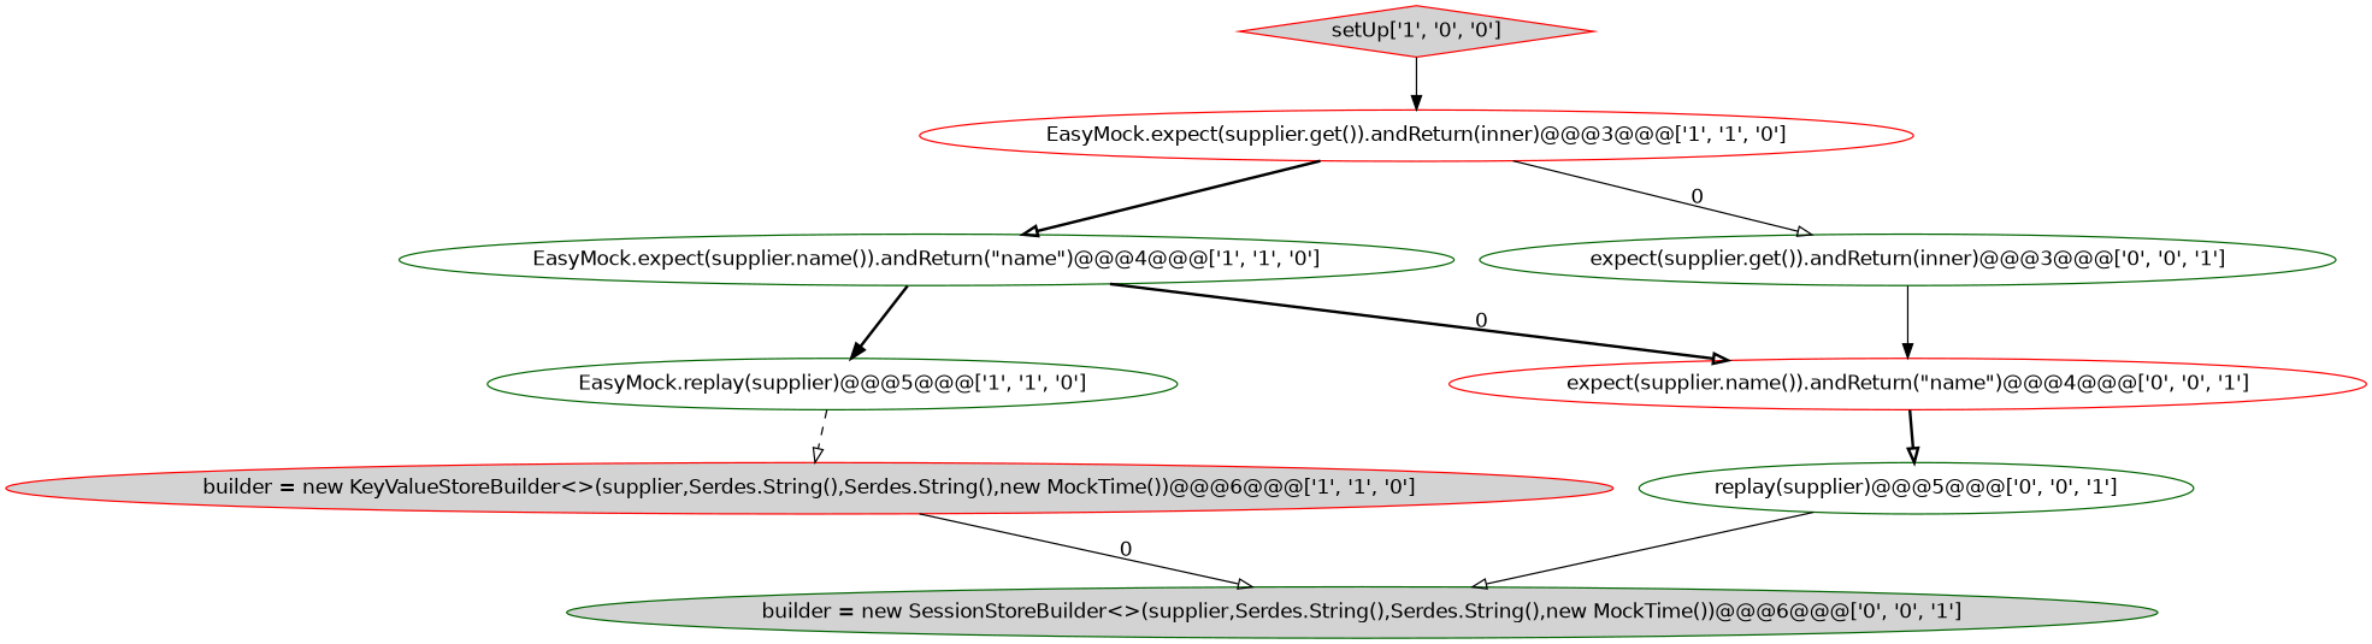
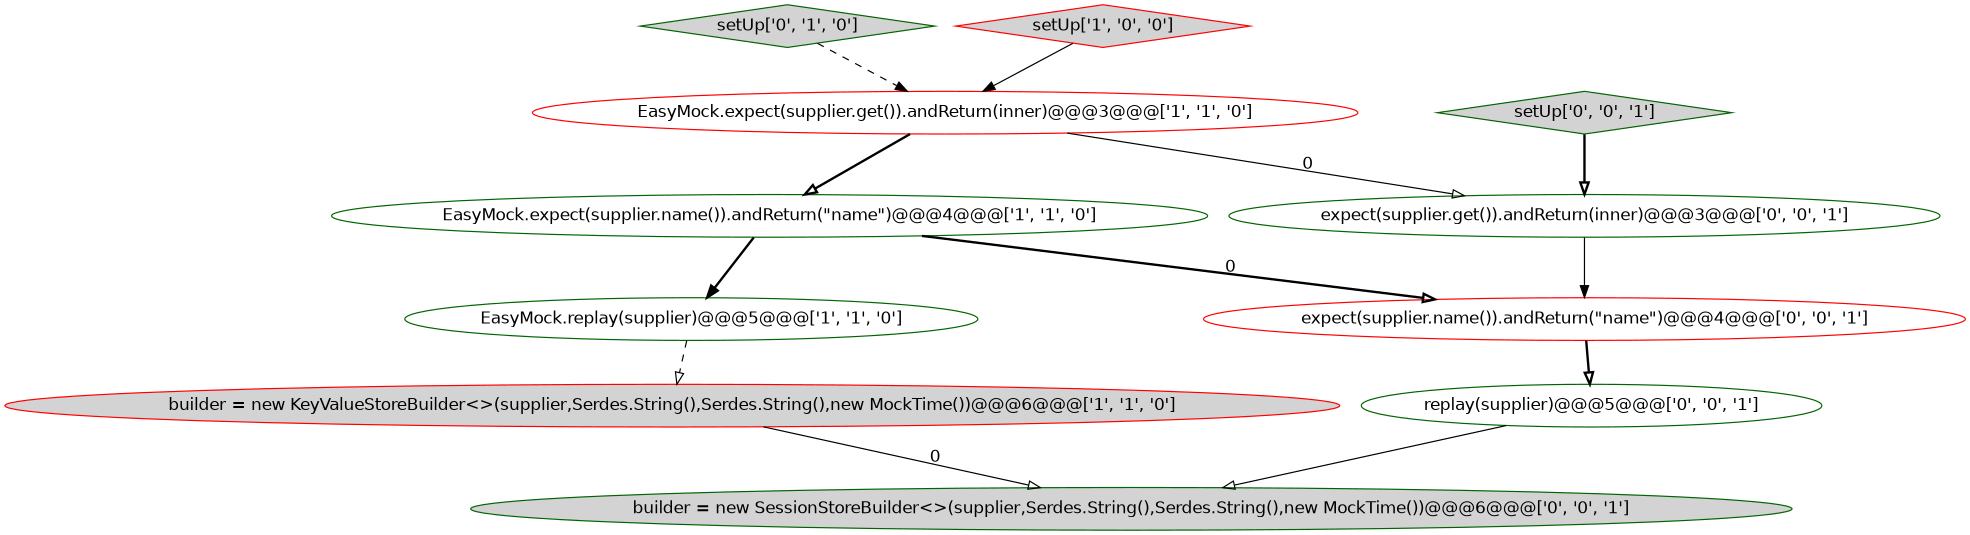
  digraph {
    fontname="DejaVu Sans"
    node [color=darkgreen fillcolor=white fontname="DejaVu Sans" shape=ellipse style=filled]
    edge [arrowhead=onormal fontname="DejaVu Sans" style=bold]
+   n1 [fillcolor=lightgray label="setUp['0', '1', '0']" shape=diamond]
    n2 [color=red label="EasyMock.expect(supplier.get()).andReturn(inner)@@@3@@@['1', '1', '0']"]
    n3 [label="EasyMock.expect(supplier.name()).andReturn(\"name\")@@@4@@@['1', '1', '0']"]
    n4 [label="expect(supplier.get()).andReturn(inner)@@@3@@@['0', '0', '1']"]
    n5 [fillcolor=lightgray label="builder = new SessionStoreBuilder<>(supplier,Serdes.String(),Serdes.String(),new MockTime())@@@6@@@['0', '0', '1']"]
    n6 [color=red fillcolor=lightgray label="builder = new KeyValueStoreBuilder<>(supplier,Serdes.String(),Serdes.String(),new MockTime())@@@6@@@['1', '1', '0']"]
    n7 [label="EasyMock.replay(supplier)@@@5@@@['1', '1', '0']"]
    n8 [color=red label="expect(supplier.name()).andReturn(\"name\")@@@4@@@['0', '0', '1']"]
    n9 [color=red fillcolor=lightgray label="setUp['1', '0', '0']" shape=diamond]
    n10 [label="replay(supplier)@@@5@@@['0', '0', '1']"]
+   n11 [fillcolor=lightgray label="setUp['0', '0', '1']" shape=diamond]
+   n1 -> n2 [arrowhead=normal style=dashed]
    n2 -> n3
    n2 -> n4 [label=0 style=solid]
    n3 -> n7 [arrowhead=normal]
    n3 -> n8 [label=0]
    n4 -> n8 [arrowhead=normal style=solid]
    n6 -> n5 [label=0 style=solid]
    n7 -> n6 [style=dashed]
    n8 -> n10
    n9 -> n2 [arrowhead=normal style=solid]
    n10 -> n5 [style=solid]
+   n11 -> n4
  }
